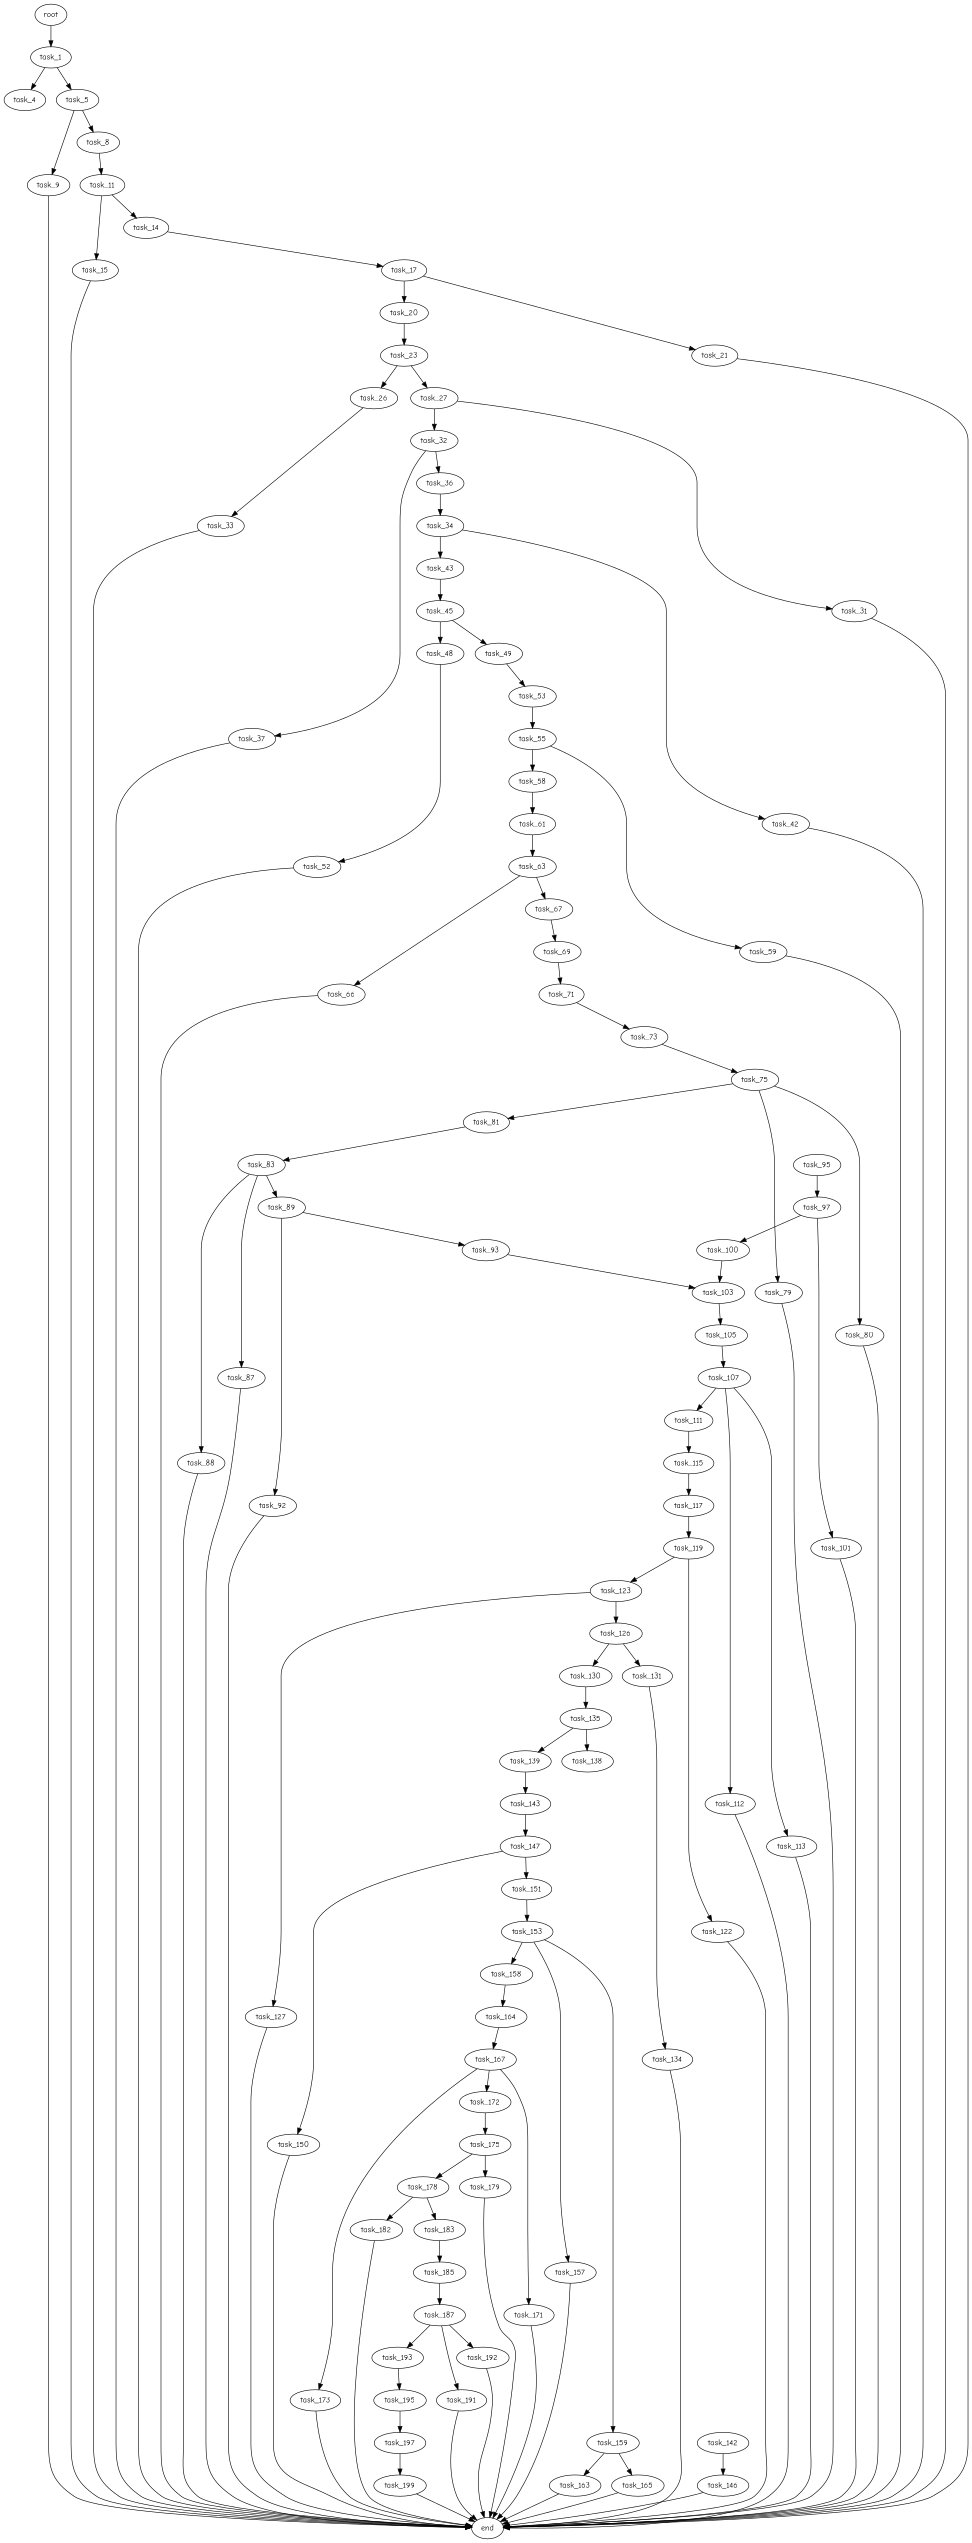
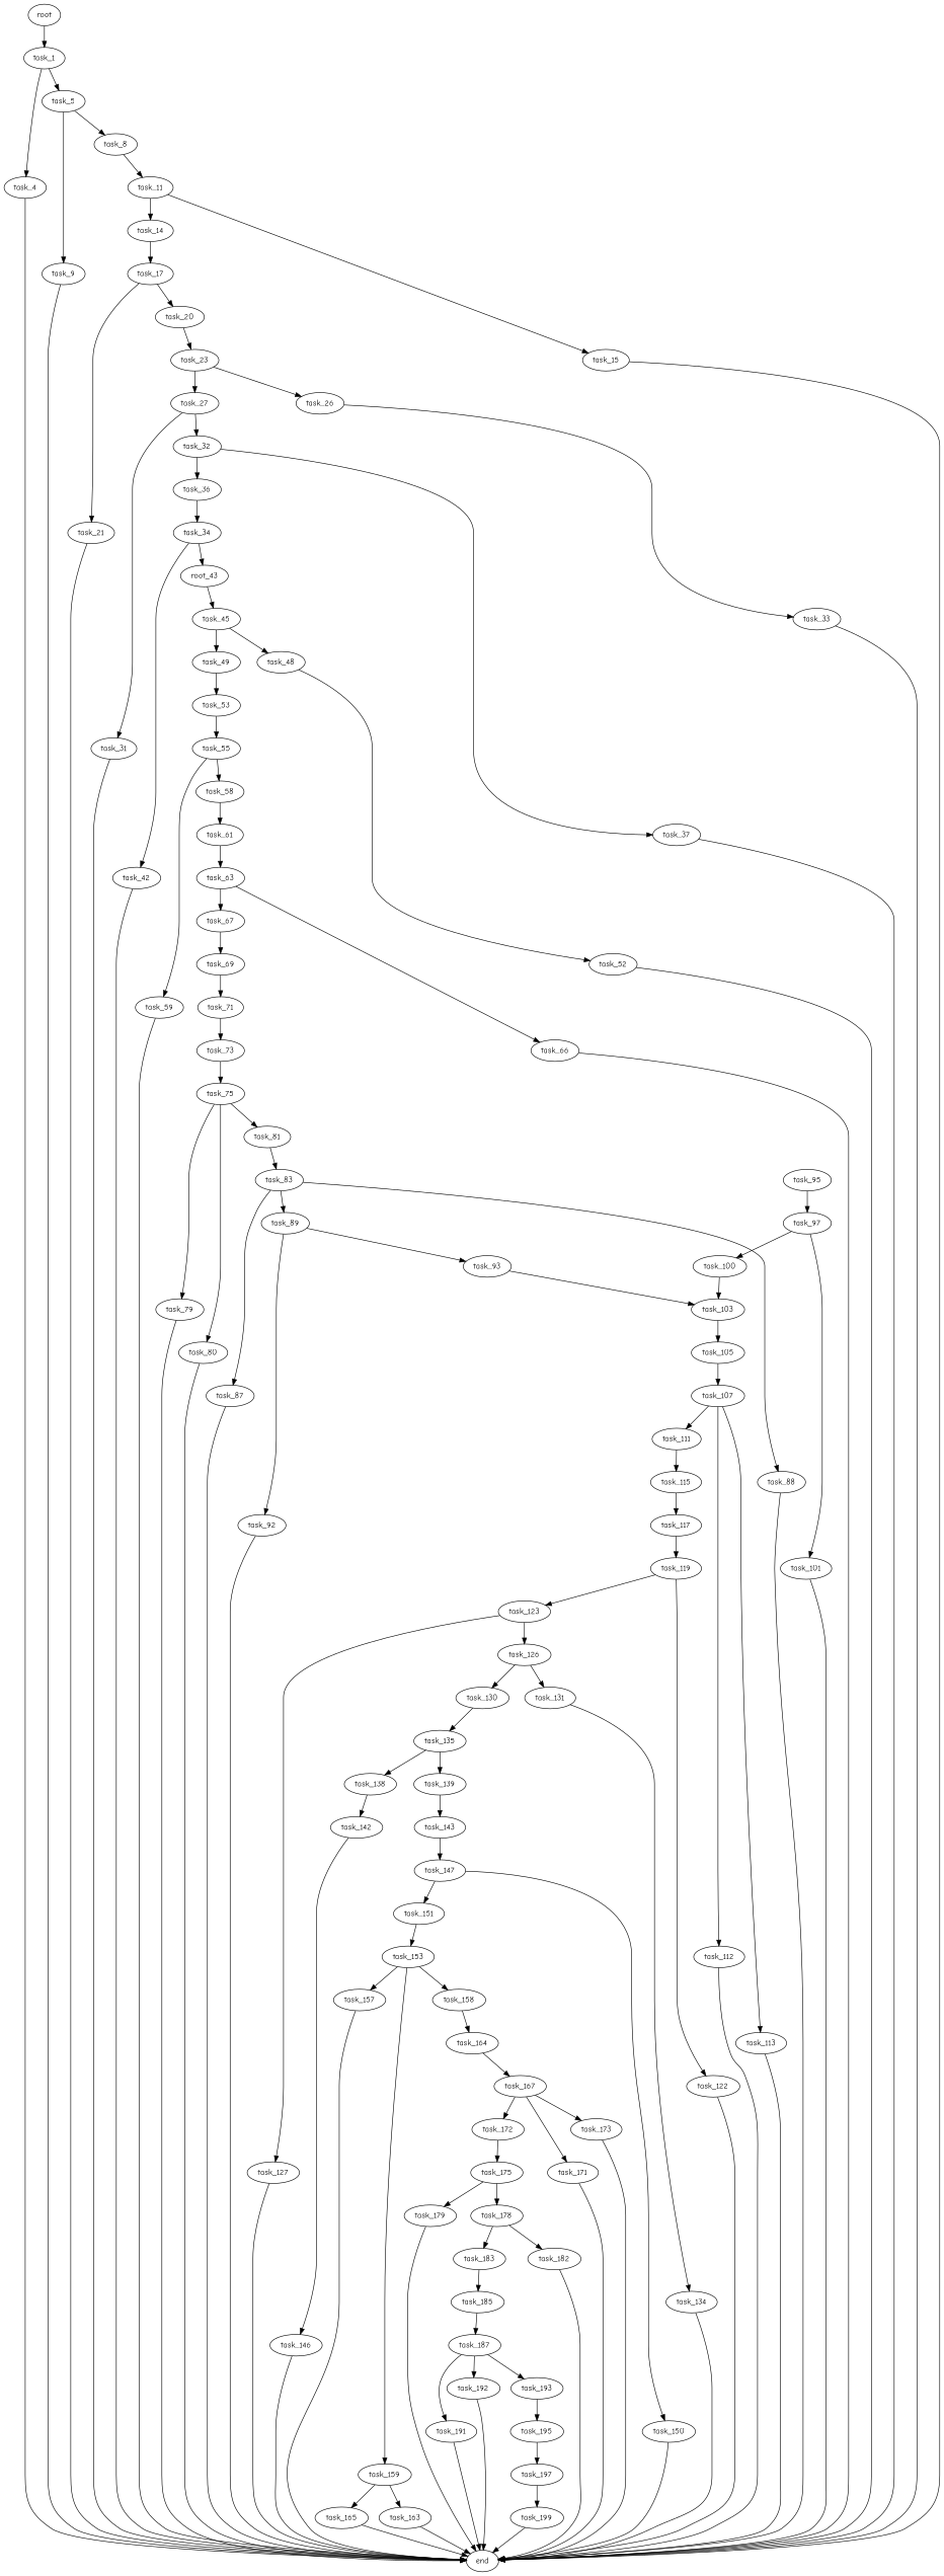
  digraph {
    fontname="Comic Neue"
    node [fontname="Comic Neue"]
    edge [fontname="Comic Neue"]
    root
    task_1
    task_4
    task_5
    end
    task_8
    task_9
    task_11
    task_14
    task_15
    task_17
    task_20
    task_21
    task_23
    task_26
    task_27
    task_33
    task_31
    task_32
    task_36
    task_37
    n22 [label=task_34]
    task_42
-   task_43
+   task_43 [label=root_43]
    task_45
    task_48
    task_49
    task_52
    task_53
    task_55
    task_58
    task_59
    task_61
    task_63
    task_66
    task_67
    task_69
    task_71
    task_73
    task_75
    task_79
    task_80
    task_81
    task_83
    task_87
    task_88
    task_89
    task_92
    task_93
    task_103
    task_95
    task_97
    task_100
    task_101
    task_105
    task_107
    task_111
    task_112
    task_113
    task_115
    task_117
    task_119
    task_122
    task_123
    task_126
    task_127
    task_130
    task_131
    task_135
    task_134
    task_138
    task_139
    task_142
    task_143
    task_146
    task_147
    task_150
    task_151
    task_153
    task_157
    task_158
    task_159
    task_164
    task_163
    task_165
    task_167
    task_171
    task_172
    task_173
    task_175
    task_178
    task_179
    task_182
    task_183
    task_185
    task_187
    task_191
    task_192
    task_193
    task_195
    task_197
    task_199
    root -> task_1
    task_1 -> task_4
    task_1 -> task_5
+   task_4 -> end
    task_5 -> task_8
    task_5 -> task_9
    task_8 -> task_11
    task_9 -> end
    task_11 -> task_14
    task_11 -> task_15
    task_14 -> task_17
    task_15 -> end
    task_17 -> task_20
    task_17 -> task_21
    task_20 -> task_23
    task_21 -> end
    task_23 -> task_26
    task_23 -> task_27
    task_26 -> task_33
    task_27 -> task_31
    task_27 -> task_32
    task_33 -> end
    task_31 -> end
    task_32 -> task_36
    task_32 -> task_37
    task_36 -> n22
    task_37 -> end
    n22 -> task_42
    n22 -> task_43
    task_42 -> end
    task_43 -> task_45
    task_45 -> task_48
    task_45 -> task_49
    task_48 -> task_52
    task_49 -> task_53
    task_52 -> end
    task_53 -> task_55
    task_55 -> task_58
    task_55 -> task_59
    task_58 -> task_61
    task_59 -> end
    task_61 -> task_63
    task_63 -> task_66
    task_63 -> task_67
    task_66 -> end
    task_67 -> task_69
    task_69 -> task_71
    task_71 -> task_73
    task_73 -> task_75
    task_75 -> task_79
    task_75 -> task_80
    task_75 -> task_81
    task_79 -> end
    task_80 -> end
    task_81 -> task_83
    task_83 -> task_87
    task_83 -> task_88
    task_83 -> task_89
    task_87 -> end
    task_88 -> end
    task_89 -> task_92
    task_89 -> task_93
    task_92 -> end
    task_93 -> task_103
    task_103 -> task_105
    task_95 -> task_97
    task_97 -> task_100
    task_97 -> task_101
    task_100 -> task_103
    task_101 -> end
    task_105 -> task_107
    task_107 -> task_111
    task_107 -> task_112
    task_107 -> task_113
    task_111 -> task_115
    task_112 -> end
    task_113 -> end
    task_115 -> task_117
    task_117 -> task_119
    task_119 -> task_122
    task_119 -> task_123
    task_122 -> end
    task_123 -> task_126
    task_123 -> task_127
    task_126 -> task_130
    task_126 -> task_131
    task_127 -> end
    task_130 -> task_135
    task_131 -> task_134
    task_135 -> task_138
    task_135 -> task_139
    task_134 -> end
+   task_138 -> task_142
    task_139 -> task_143
    task_142 -> task_146
    task_143 -> task_147
    task_146 -> end
    task_147 -> task_150
    task_147 -> task_151
    task_150 -> end
    task_151 -> task_153
    task_153 -> task_157
    task_153 -> task_158
    task_153 -> task_159
    task_157 -> end
    task_158 -> task_164
    task_159 -> task_163
    task_159 -> task_165
    task_164 -> task_167
    task_163 -> end
    task_165 -> end
    task_167 -> task_171
    task_167 -> task_172
    task_167 -> task_173
    task_171 -> end
    task_172 -> task_175
    task_173 -> end
    task_175 -> task_178
    task_175 -> task_179
    task_178 -> task_182
    task_178 -> task_183
    task_179 -> end
    task_182 -> end
    task_183 -> task_185
    task_185 -> task_187
    task_187 -> task_191
    task_187 -> task_192
    task_187 -> task_193
    task_191 -> end
    task_192 -> end
    task_193 -> task_195
    task_195 -> task_197
    task_197 -> task_199
    task_199 -> end
  }
